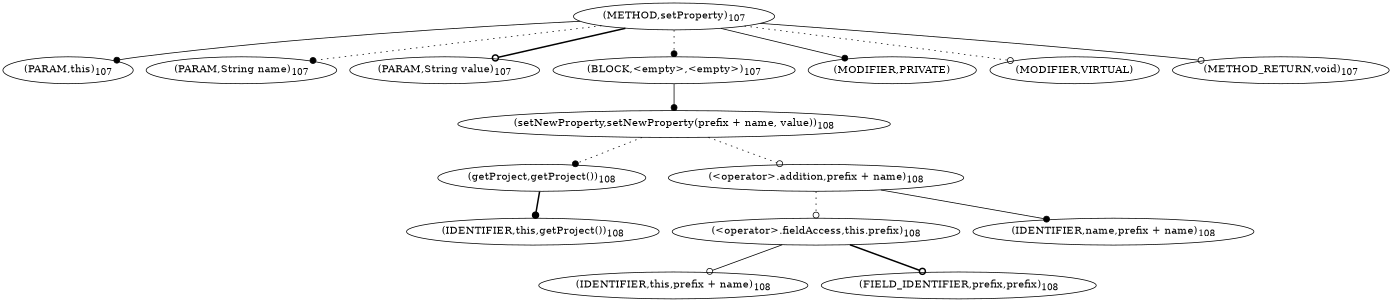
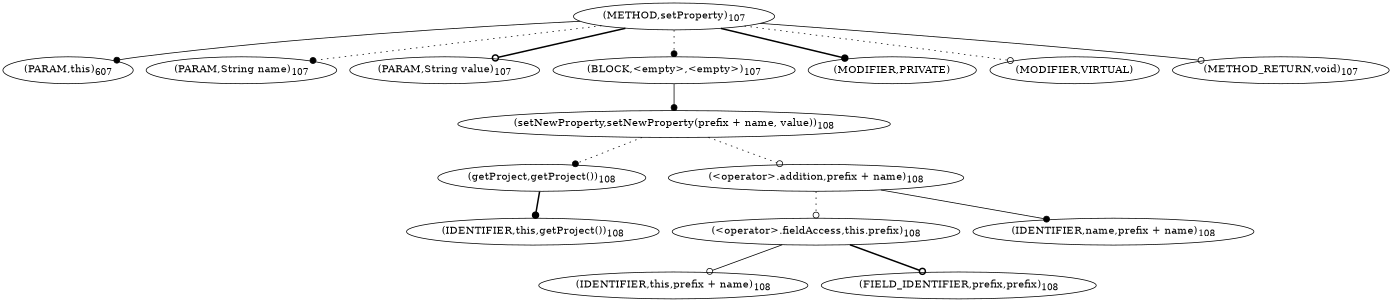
  digraph {
    edge [arrowhead=dot style=dotted]
    n1 [label=<(METHOD,setProperty)<SUB>107</SUB>>]
-   n2 [label=<(PARAM,this)<SUB>107</SUB>>]
+   n2 [label=<(PARAM,this)<SUB>607</SUB>>]
    n3 [label=<(PARAM,String name)<SUB>107</SUB>>]
    n4 [label=<(PARAM,String value)<SUB>107</SUB>>]
    n5 [label=<(BLOCK,&lt;empty&gt;,&lt;empty&gt;)<SUB>107</SUB>>]
    n6 [label=<(MODIFIER,PRIVATE)>]
    n7 [label=<(MODIFIER,VIRTUAL)>]
    n8 [label=<(METHOD_RETURN,void)<SUB>107</SUB>>]
    n9 [label=<(setNewProperty,setNewProperty(prefix + name, value))<SUB>108</SUB>>]
    n10 [label=<(getProject,getProject())<SUB>108</SUB>>]
    n11 [label=<(&lt;operator&gt;.addition,prefix + name)<SUB>108</SUB>>]
    n12 [label=<(IDENTIFIER,this,getProject())<SUB>108</SUB>>]
    n13 [label=<(&lt;operator&gt;.fieldAccess,this.prefix)<SUB>108</SUB>>]
    n14 [label=<(IDENTIFIER,name,prefix + name)<SUB>108</SUB>>]
    n15 [label=<(IDENTIFIER,this,prefix + name)<SUB>108</SUB>>]
    n16 [label=<(FIELD_IDENTIFIER,prefix,prefix)<SUB>108</SUB>>]
    n1 -> n2 [style=solid]
    n1 -> n3
    n1 -> n4 [arrowhead=odot style=bold]
    n1 -> n5
-   n1 -> n6 [style=solid]
+   n1 -> n6 [style=bold]
    n1 -> n7 [arrowhead=odot]
    n1 -> n8 [arrowhead=odot style=solid]
    n5 -> n9 [style=solid]
    n9 -> n10
    n9 -> n11 [arrowhead=odot]
    n10 -> n12 [style=bold]
    n11 -> n13 [arrowhead=odot]
    n11 -> n14 [style=solid]
    n13 -> n15 [arrowhead=odot style=solid]
    n13 -> n16 [arrowhead=odot style=bold]
  }
